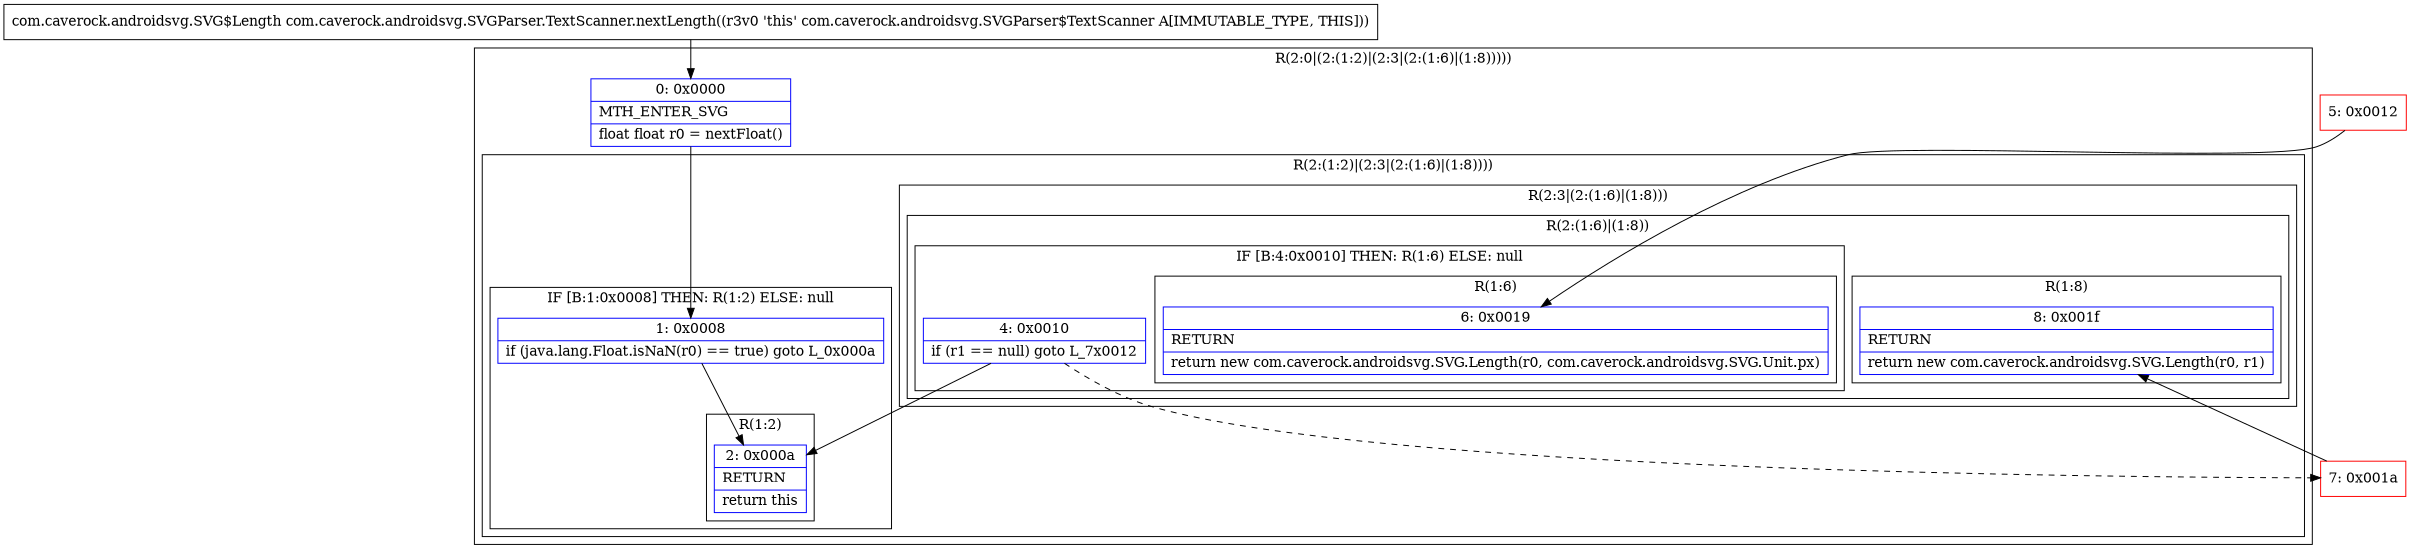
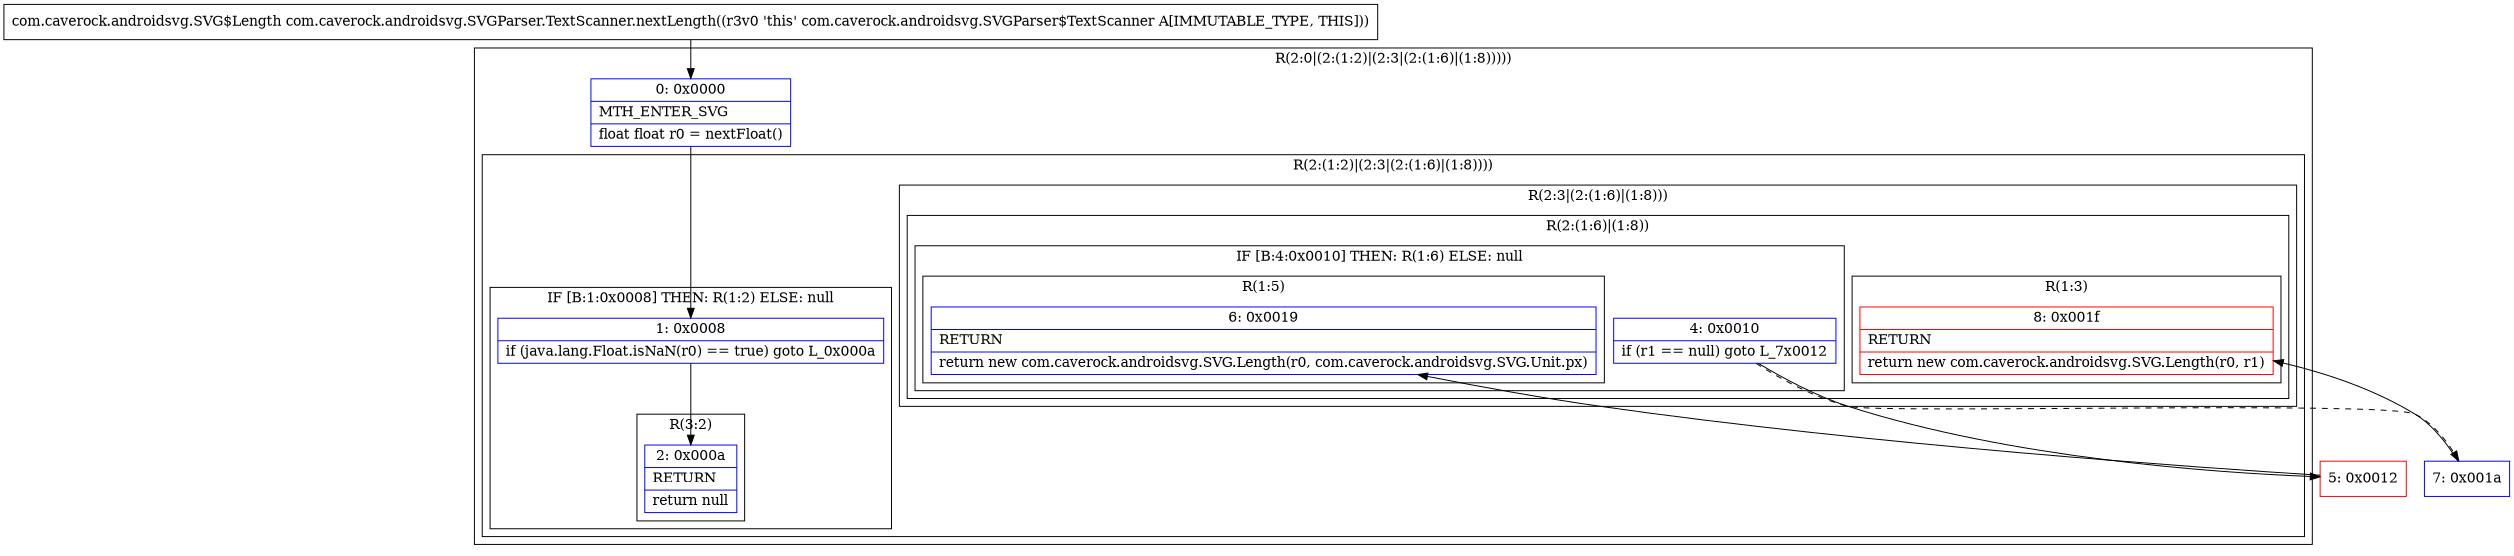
  digraph {
    node [color=blue shape=record]
-   n1 [label="{2\:\ 0x000a|RETURN\l|return this\l}"]
+   n1 [label="{2\:\ 0x000a|RETURN\l|return null\l}"]
    n2 [label="{1\:\ 0x0008|if (java.lang.Float.isNaN(r0) == true) goto L_0x000a\l}"]
    n3 [label="{6\:\ 0x0019|RETURN\l|return new com.caverock.androidsvg.SVG.Length(r0, com.caverock.androidsvg.SVG.Unit.px)\l}"]
    n4 [label="{4\:\ 0x0010|if (r1 == null) goto L_7x0012\l}"]
-   n5 [label="{8\:\ 0x001f|RETURN\l|return new com.caverock.androidsvg.SVG.Length(r0, r1)\l}"]
+   n5 [color=red label="{8\:\ 0x001f|RETURN\l|return new com.caverock.androidsvg.SVG.Length(r0, r1)\l}"]
    n6 [label="{0\:\ 0x0000|MTH_ENTER_SVG\l|float float r0 = nextFloat()\l}"]
    n7 [color=red label="{5\:\ 0x0012}"]
-   n8 [color=red label="{7\:\ 0x001a}"]
+   n8 [label="{7\:\ 0x001a}"]
    n9 [label="{com.caverock.androidsvg.SVG$Length com.caverock.androidsvg.SVGParser.TextScanner.nextLength((r3v0 'this' com.caverock.androidsvg.SVGParser$TextScanner A[IMMUTABLE_TYPE, THIS])) }" color=""]
    subgraph cluster_1 {
      label="R(2:0|(2:(1:2)|(2:3|(2:(1:6)|(1:8)))))"
      n6
      subgraph cluster_2 {
        label="R(2:(1:2)|(2:3|(2:(1:6)|(1:8))))"
        subgraph cluster_3 {
          label="IF [B:1:0x0008] THEN: R(1:2) ELSE: null"
          n2
          subgraph cluster_4 {
-           label="R(1:2)"
+           label="R(3:2)"
            n1
          }
        }
        subgraph cluster_5 {
          label="R(2:3|(2:(1:6)|(1:8)))"
          subgraph cluster_6 {
            label="R(2:(1:6)|(1:8))"
            subgraph cluster_7 {
              label="IF [B:4:0x0010] THEN: R(1:6) ELSE: null"
              n4
              subgraph cluster_8 {
-               label="R(1:6)"
+               label="R(1:5)"
                n3
              }
            }
            subgraph cluster_9 {
-             label="R(1:8)"
+             label="R(1:3)"
              n5
            }
          }
        }
      }
    }
    n2 -> n1
-   n4 -> n1
+   n4 -> n7
    n4 -> n8 [style=dashed]
    n6 -> n2
    n7 -> n3
    n8 -> n5
    n9 -> n6
  }
